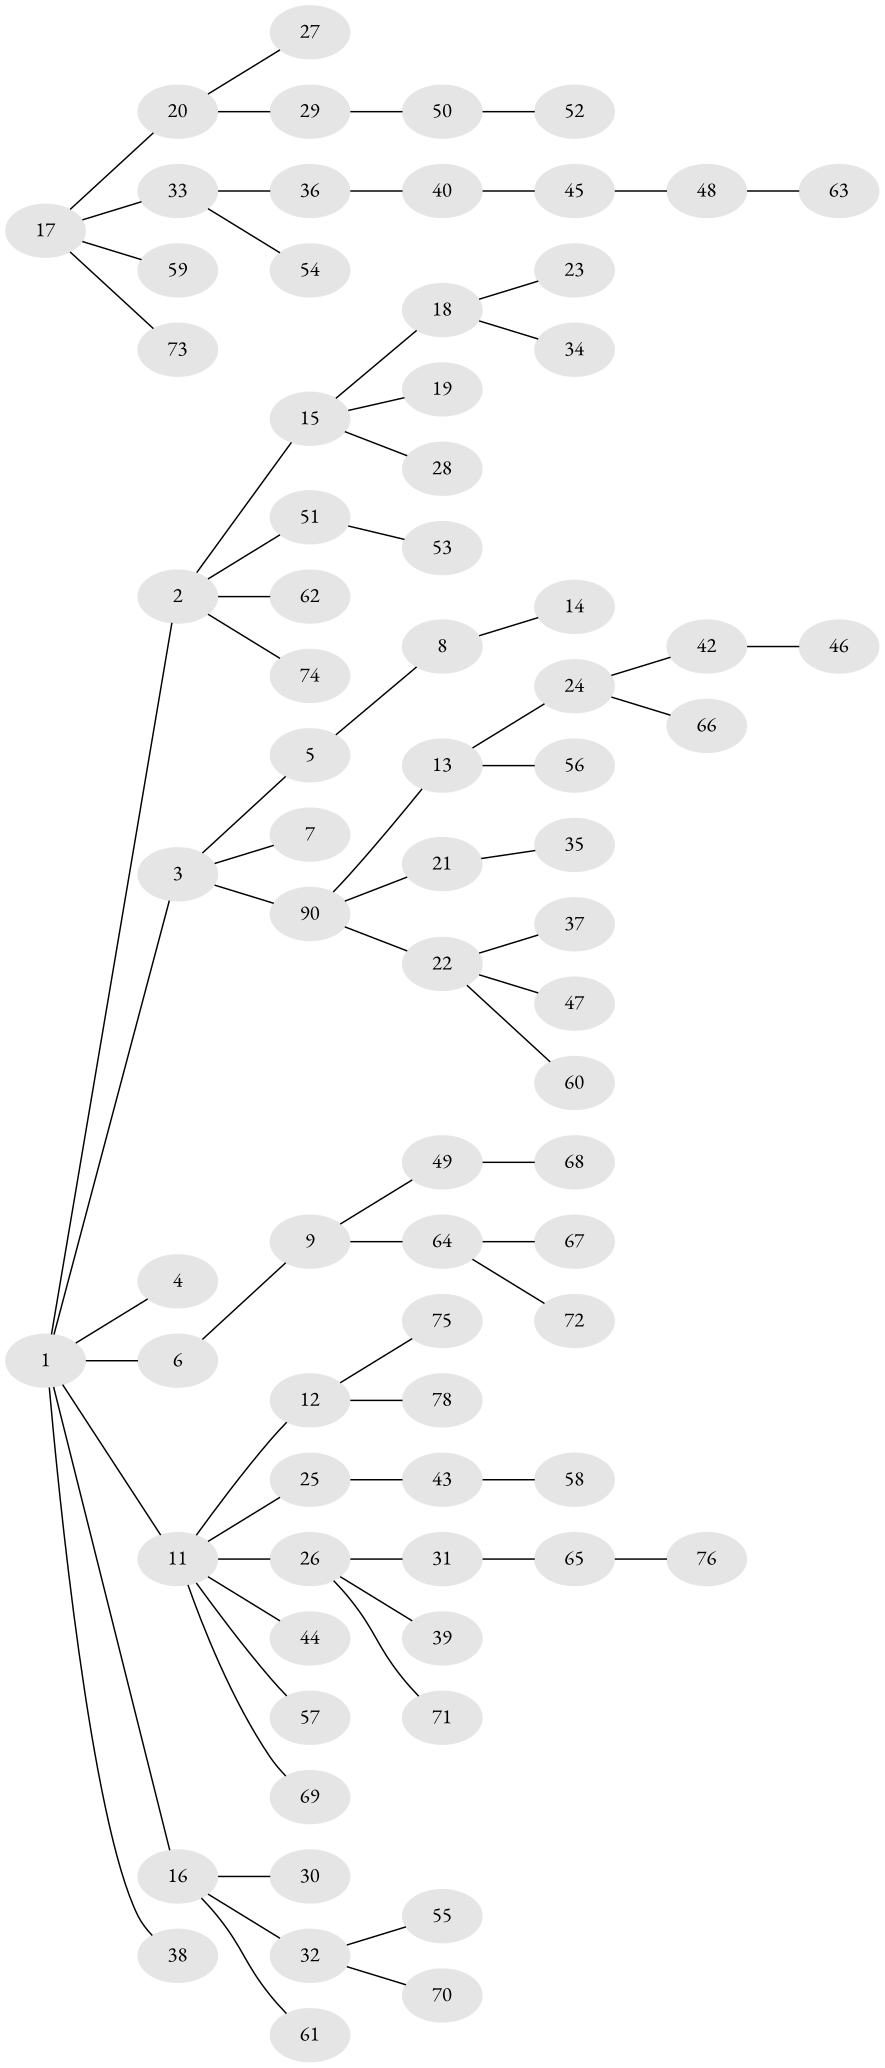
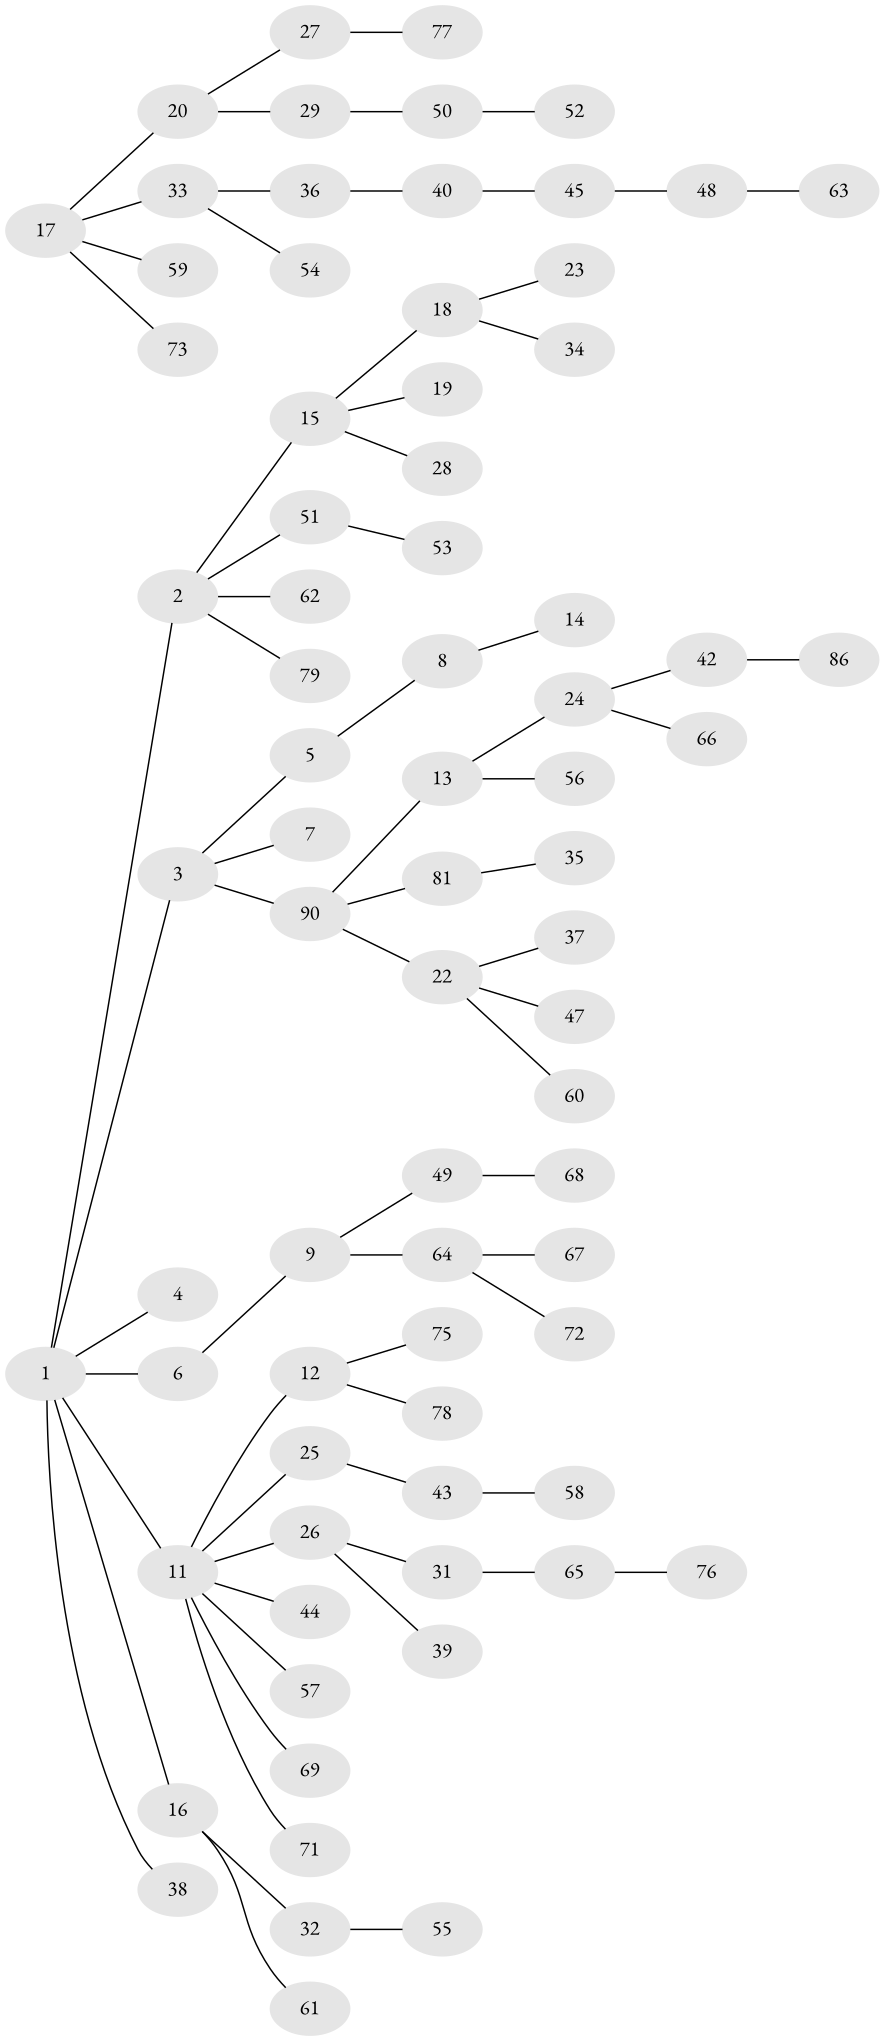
  graph {
    fontname="EB Garamond"
    rankdir=LR
    node [color=gray90 fontname="EB Garamond" style=filled]
    edge [fontname="EB Garamond"]
    1
    2
    3
    4
    6
    11
    16
    38
    15
    51
    62
-   74
+   74 [label=79]
    5
    7
    n15 [label=90]
    9
    12
    25
    26
    44
    57
    69
-   30
    32
    61
    17
    20
    33
    59
    73
    18
    19
    28
    53
    8
    13
-   21
+   21 [label=81]
    22
    14
    49
    64
    68
    67
    72
    24
    56
    35
    37
    47
    60
    75
    78
    43
    31
    39
    71
    42
    66
    23
    34
    55
-   70
    27
    29
    36
    54
+   77
    50
-   46
+   46 [label=86]
    58
    65
    52
    76
    40
    45
    48
    63
    1 -- 2
    1 -- 3
    1 -- 4
    1 -- 6
    1 -- 11
    1 -- 16
    1 -- 38
    2 -- 15
    2 -- 51
    2 -- 62
    2 -- 74
    3 -- 5
    3 -- 7
    3 -- n15
    6 -- 9
    11 -- 12
    11 -- 25
    11 -- 26
    11 -- 44
    11 -- 57
    11 -- 69
-   16 -- 30
    16 -- 32
    16 -- 61
    15 -- 18
    15 -- 19
    15 -- 28
    51 -- 53
    5 -- 8
    n15 -- 13
    n15 -- 21
    n15 -- 22
    9 -- 49
    9 -- 64
    12 -- 75
    12 -- 78
    25 -- 43
    26 -- 31
    26 -- 39
-   26 -- 71
+   11 -- 71
    32 -- 55
-   32 -- 70
    17 -- 20
    17 -- 33
    17 -- 59
    17 -- 73
    20 -- 27
    20 -- 29
    33 -- 36
    33 -- 54
    18 -- 23
    18 -- 34
    8 -- 14
    13 -- 24
    13 -- 56
    21 -- 35
    22 -- 37
    22 -- 47
    22 -- 60
    49 -- 68
    64 -- 67
    64 -- 72
    24 -- 42
    24 -- 66
    43 -- 58
    31 -- 65
    42 -- 46
+   27 -- 77
    29 -- 50
    36 -- 40
    50 -- 52
    65 -- 76
    40 -- 45
    45 -- 48
    48 -- 63
  }
